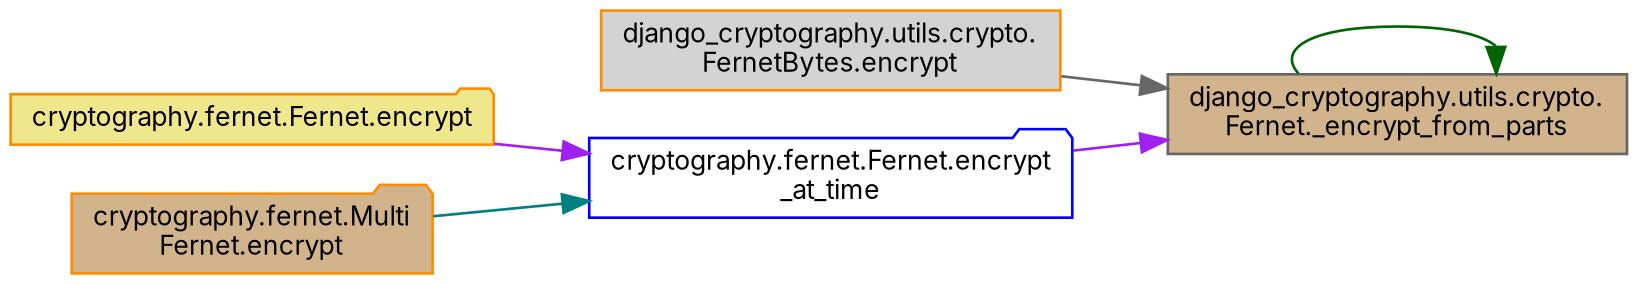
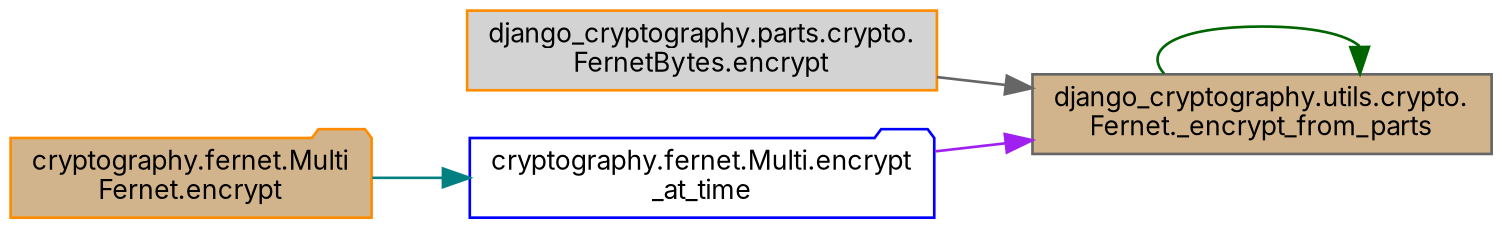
  digraph {
    fontname=Inter
    rankdir=RL
    node [color=darkorange fillcolor=tan fontname=Inter fontsize=10 shape=folder style=filled]
    edge [color=purple dir=back fontname=Inter fontsize=10 labelfontname=Helvetica labelfontsize=10 style=solid]
    n1 [color=gray40 fontcolor=black height=0.2 label="django_cryptography.utils.crypto.\lFernet._encrypt_from_parts" shape=box width=0.4]
-   n2 [fillcolor=lightgrey height=0.2 label="django_cryptography.utils.crypto.\lFernetBytes.encrypt" shape=box width=0.4]
-   n3 [color=blue fillcolor=white height=0.2 label="cryptography.fernet.Fernet.encrypt\l_at_time" width=0.4]
-   n4 [fillcolor=khaki height=0.2 label="cryptography.fernet.Fernet.encrypt" width=0.4]
+   n2 [fillcolor=lightgrey height=0.2 label="django_cryptography.parts.crypto.\lFernetBytes.encrypt" shape=box width=0.4]
+   n3 [color=blue fillcolor=white height=0.2 label="cryptography.fernet.Multi.encrypt\l_at_time" width=0.4]
    n5 [height=0.2 label="cryptography.fernet.Multi\lFernet.encrypt" width=0.4]
    n1 -> n1 [color=darkgreen]
    n1 -> n2 [color=gray40]
    n1 -> n3
-   n3 -> n4
    n3 -> n5 [color=teal]
  }
